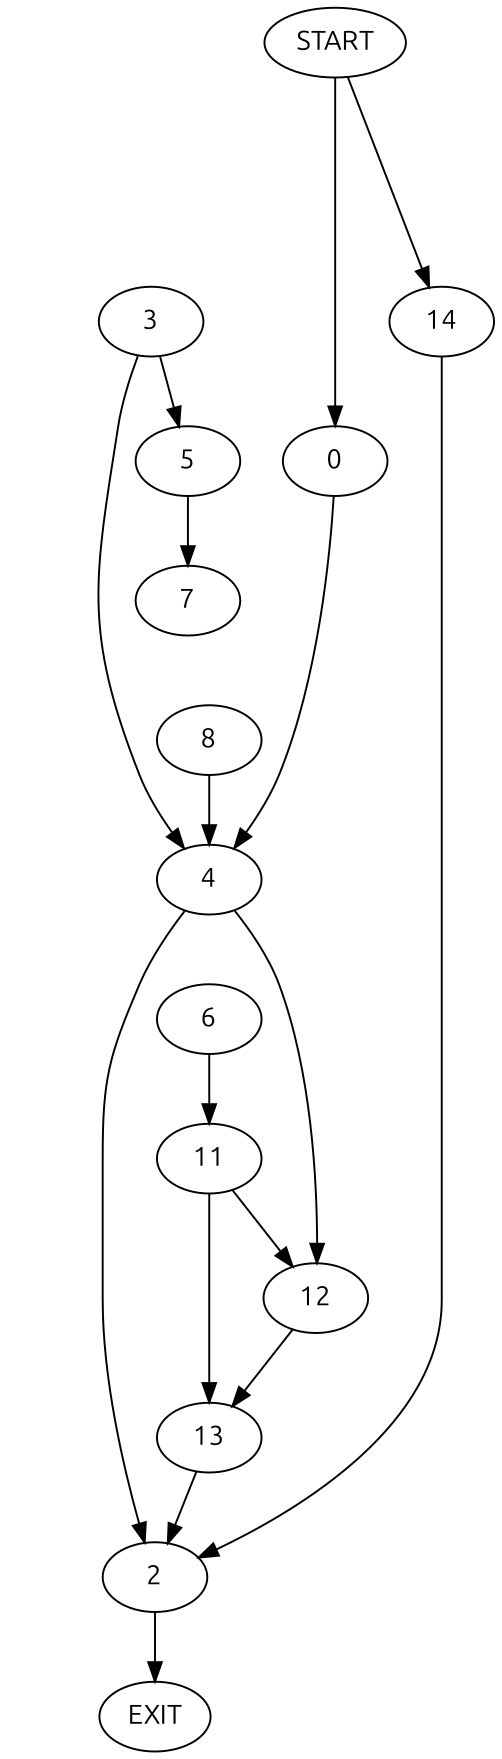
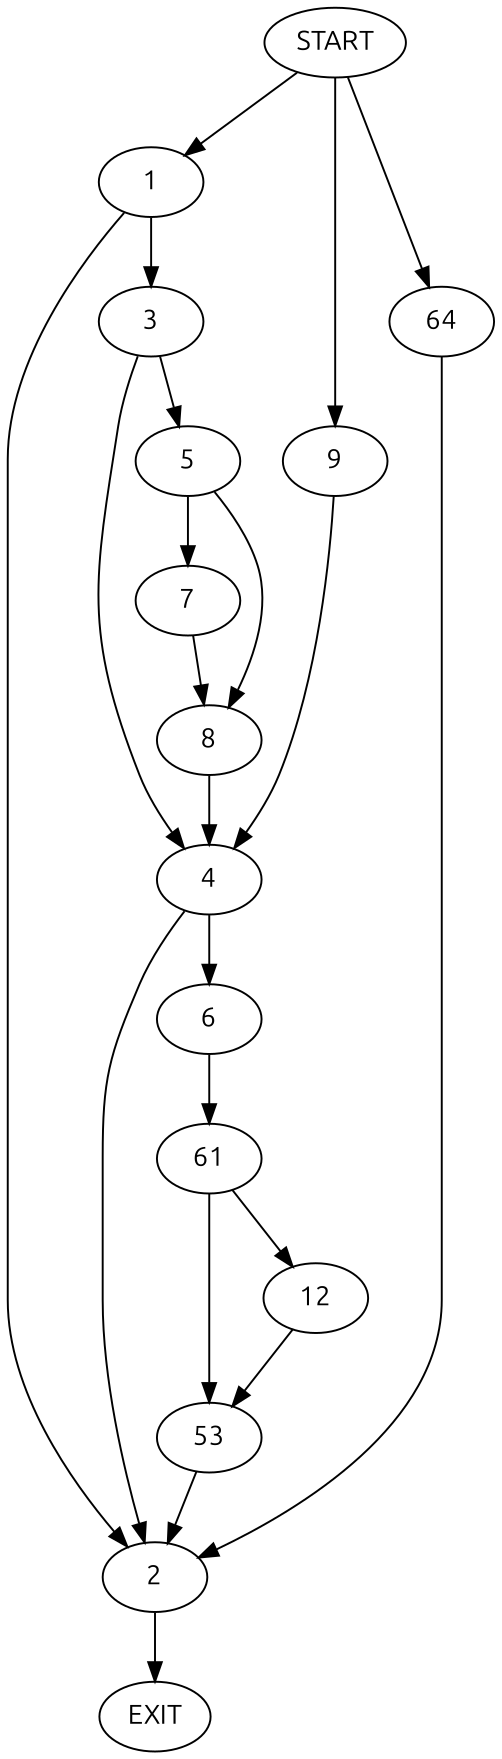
  digraph {
    fontname=Ubuntu
    node [fontname=Ubuntu]
    edge [fontname=Ubuntu]
    n1 [label=START]
-   9 [label=0]
-   14
+   1
+   9
+   14 [label=64]
    2
    3
    4
    n8 [label=EXIT]
    5
    6
    7
    8
-   11
+   11 [label=61]
    12
-   13
+   13 [label=53]
+   n1 -> 1
    n1 -> 9
    n1 -> 14
+   1 -> 2
+   1 -> 3
    9 -> 4
    14 -> 2
    2 -> n8
    3 -> 4
    3 -> 5
    4 -> 2
-   4 -> 12
+   4 -> 6
    5 -> 7
+   5 -> 8
    6 -> 11
+   7 -> 8
    8 -> 4
    11 -> 12
    11 -> 13
    12 -> 13
    13 -> 2
  }
